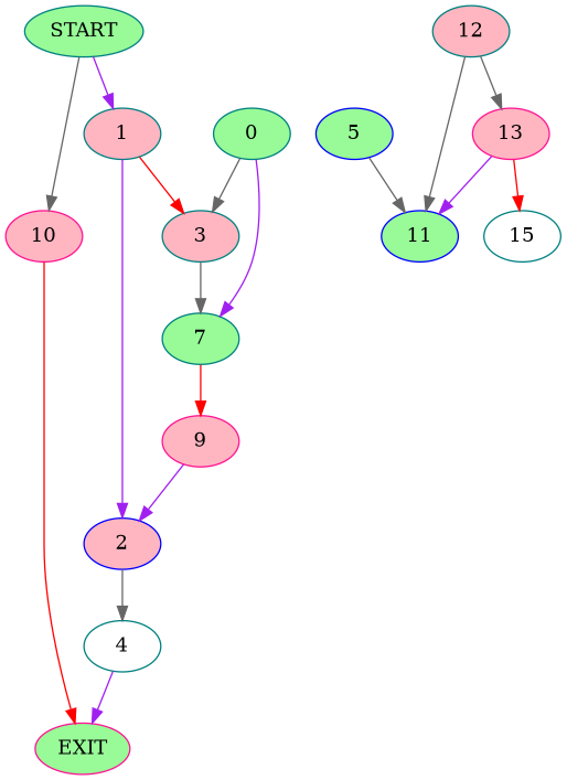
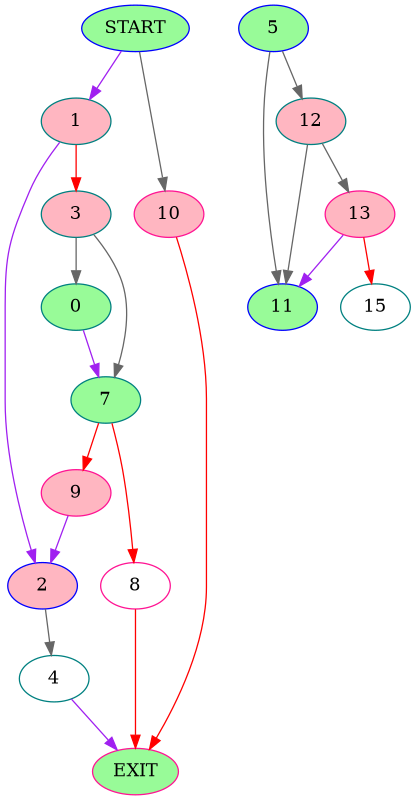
  digraph {
    node [color=teal fillcolor=lightpink style=filled]
    edge [color=gray40]
-   n1 [fillcolor=palegreen label=START]
+   n1 [color=blue fillcolor=palegreen label=START]
    1
    10 [color=deeppink]
    2 [color=blue]
    3
    n6 [color=deeppink fillcolor=palegreen label=EXIT]
    4 [fillcolor=white]
    n8 [fillcolor=palegreen label=0]
    7 [fillcolor=palegreen]
    5 [color=blue fillcolor=palegreen]
    11 [color=blue fillcolor=palegreen]
    12
+   8 [color=deeppink fillcolor=white]
    9 [color=deeppink]
    13 [color=deeppink]
    15 [fillcolor=white]
    n1 -> 1 [color=purple]
    n1 -> 10
    1 -> 2 [color=purple]
    1 -> 3 [color=red]
    10 -> n6 [color=red]
    2 -> 4
-   n8 -> 3
+   3 -> n8
    3 -> 7
    4 -> n6 [color=purple]
    n8 -> 7 [color=purple]
+   7 -> 8 [color=red]
    7 -> 9 [color=red]
    5 -> 11
+   5 -> 12
    12 -> 11
    12 -> 13
+   8 -> n6 [color=red]
    9 -> 2 [color=purple]
    13 -> 11 [color=purple]
    13 -> 15 [color=red]
  }
